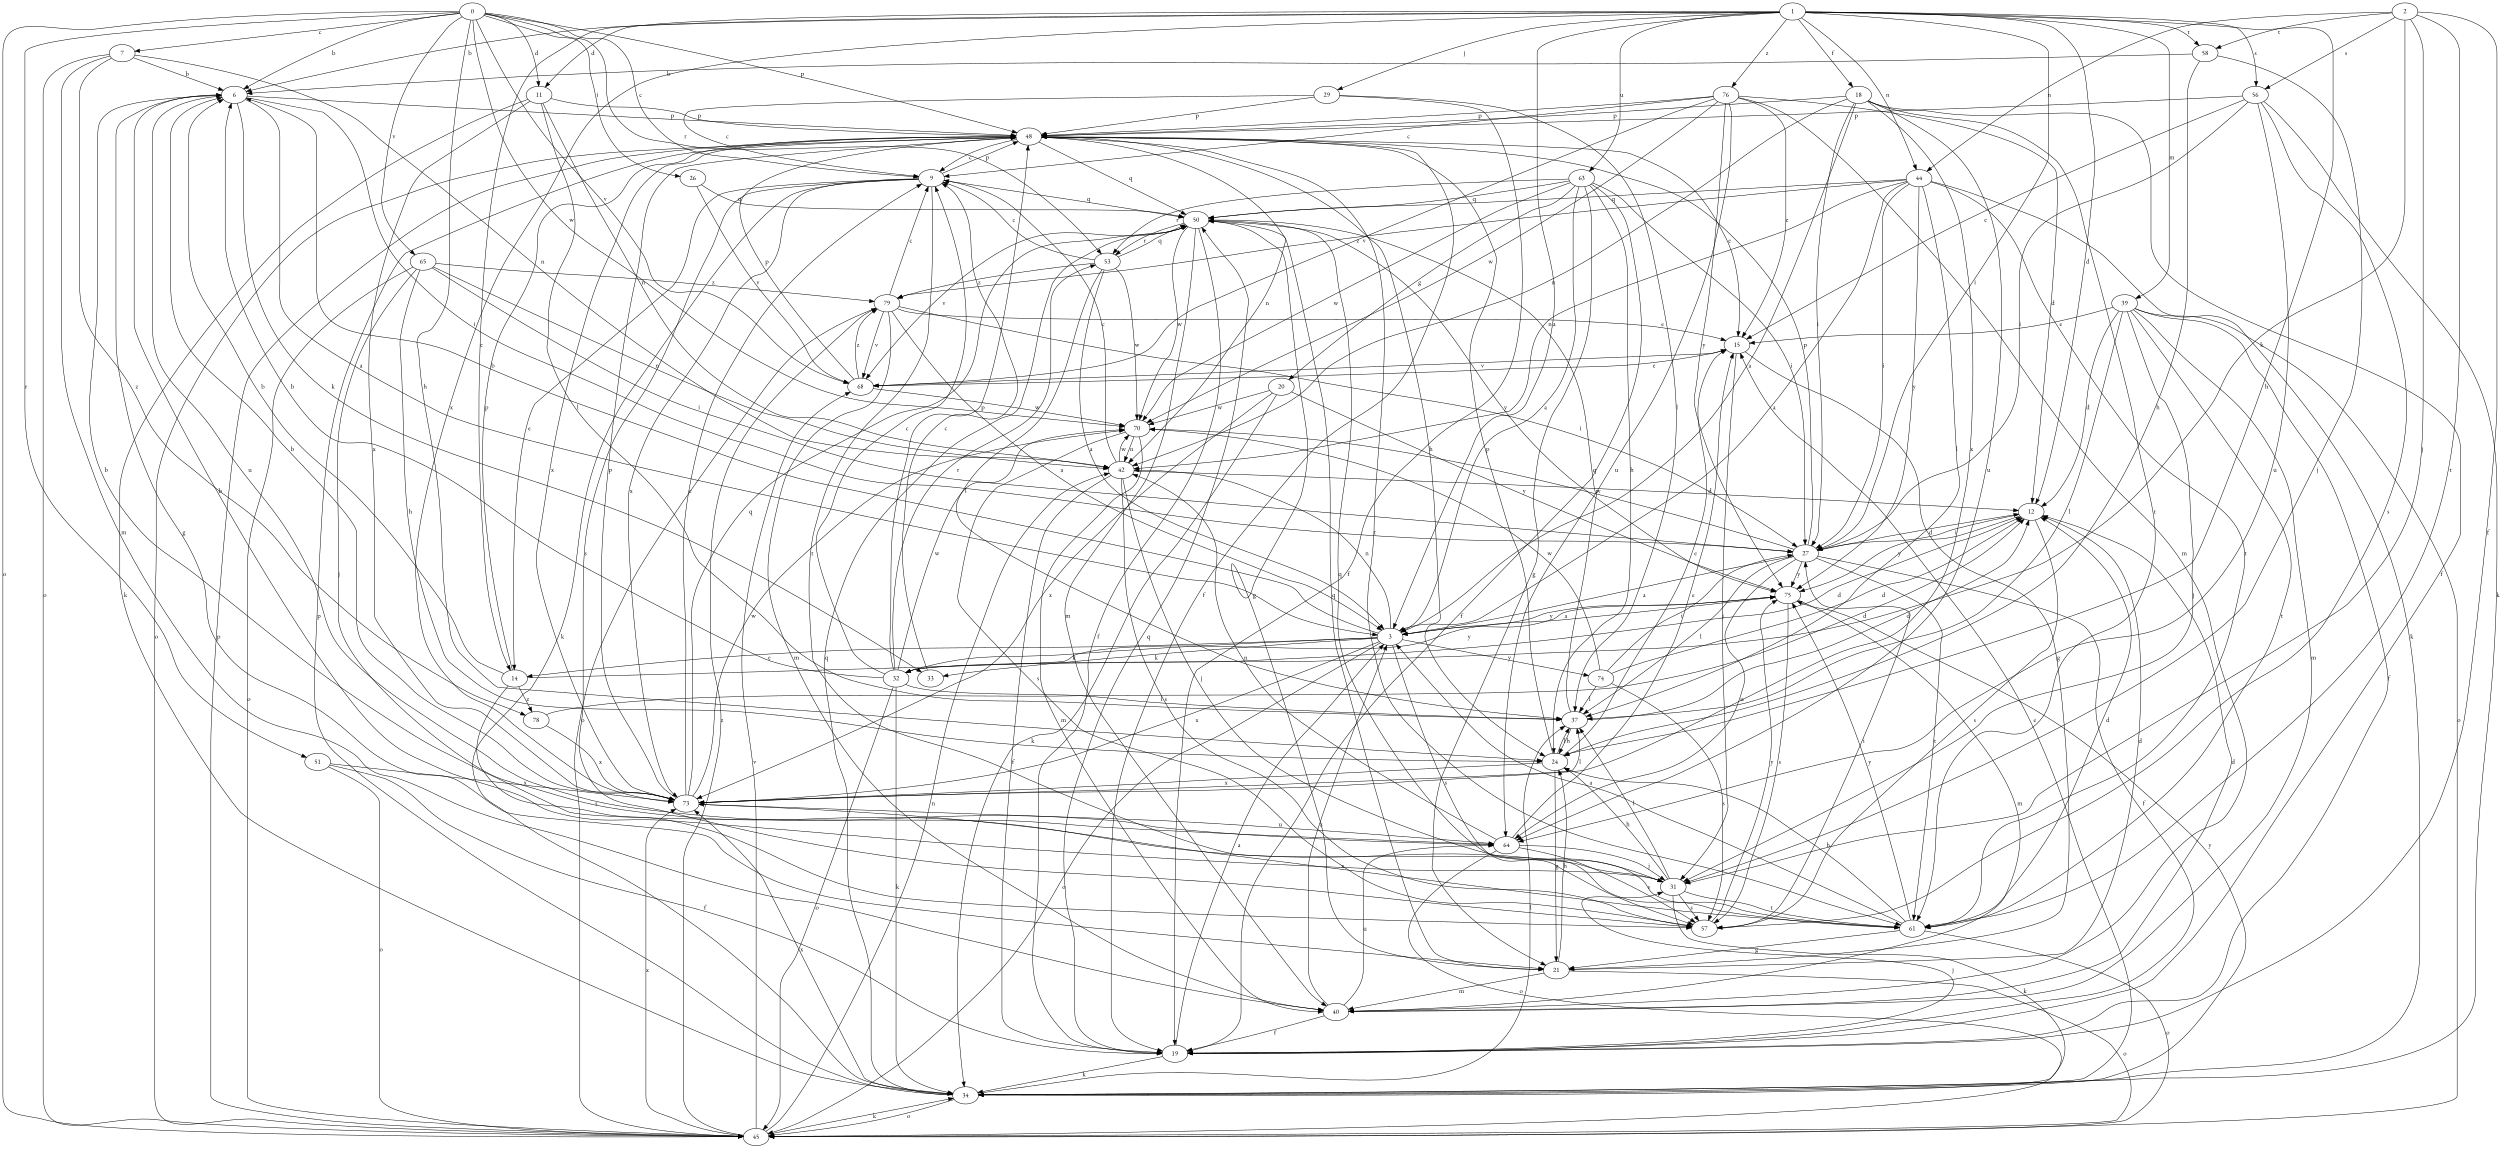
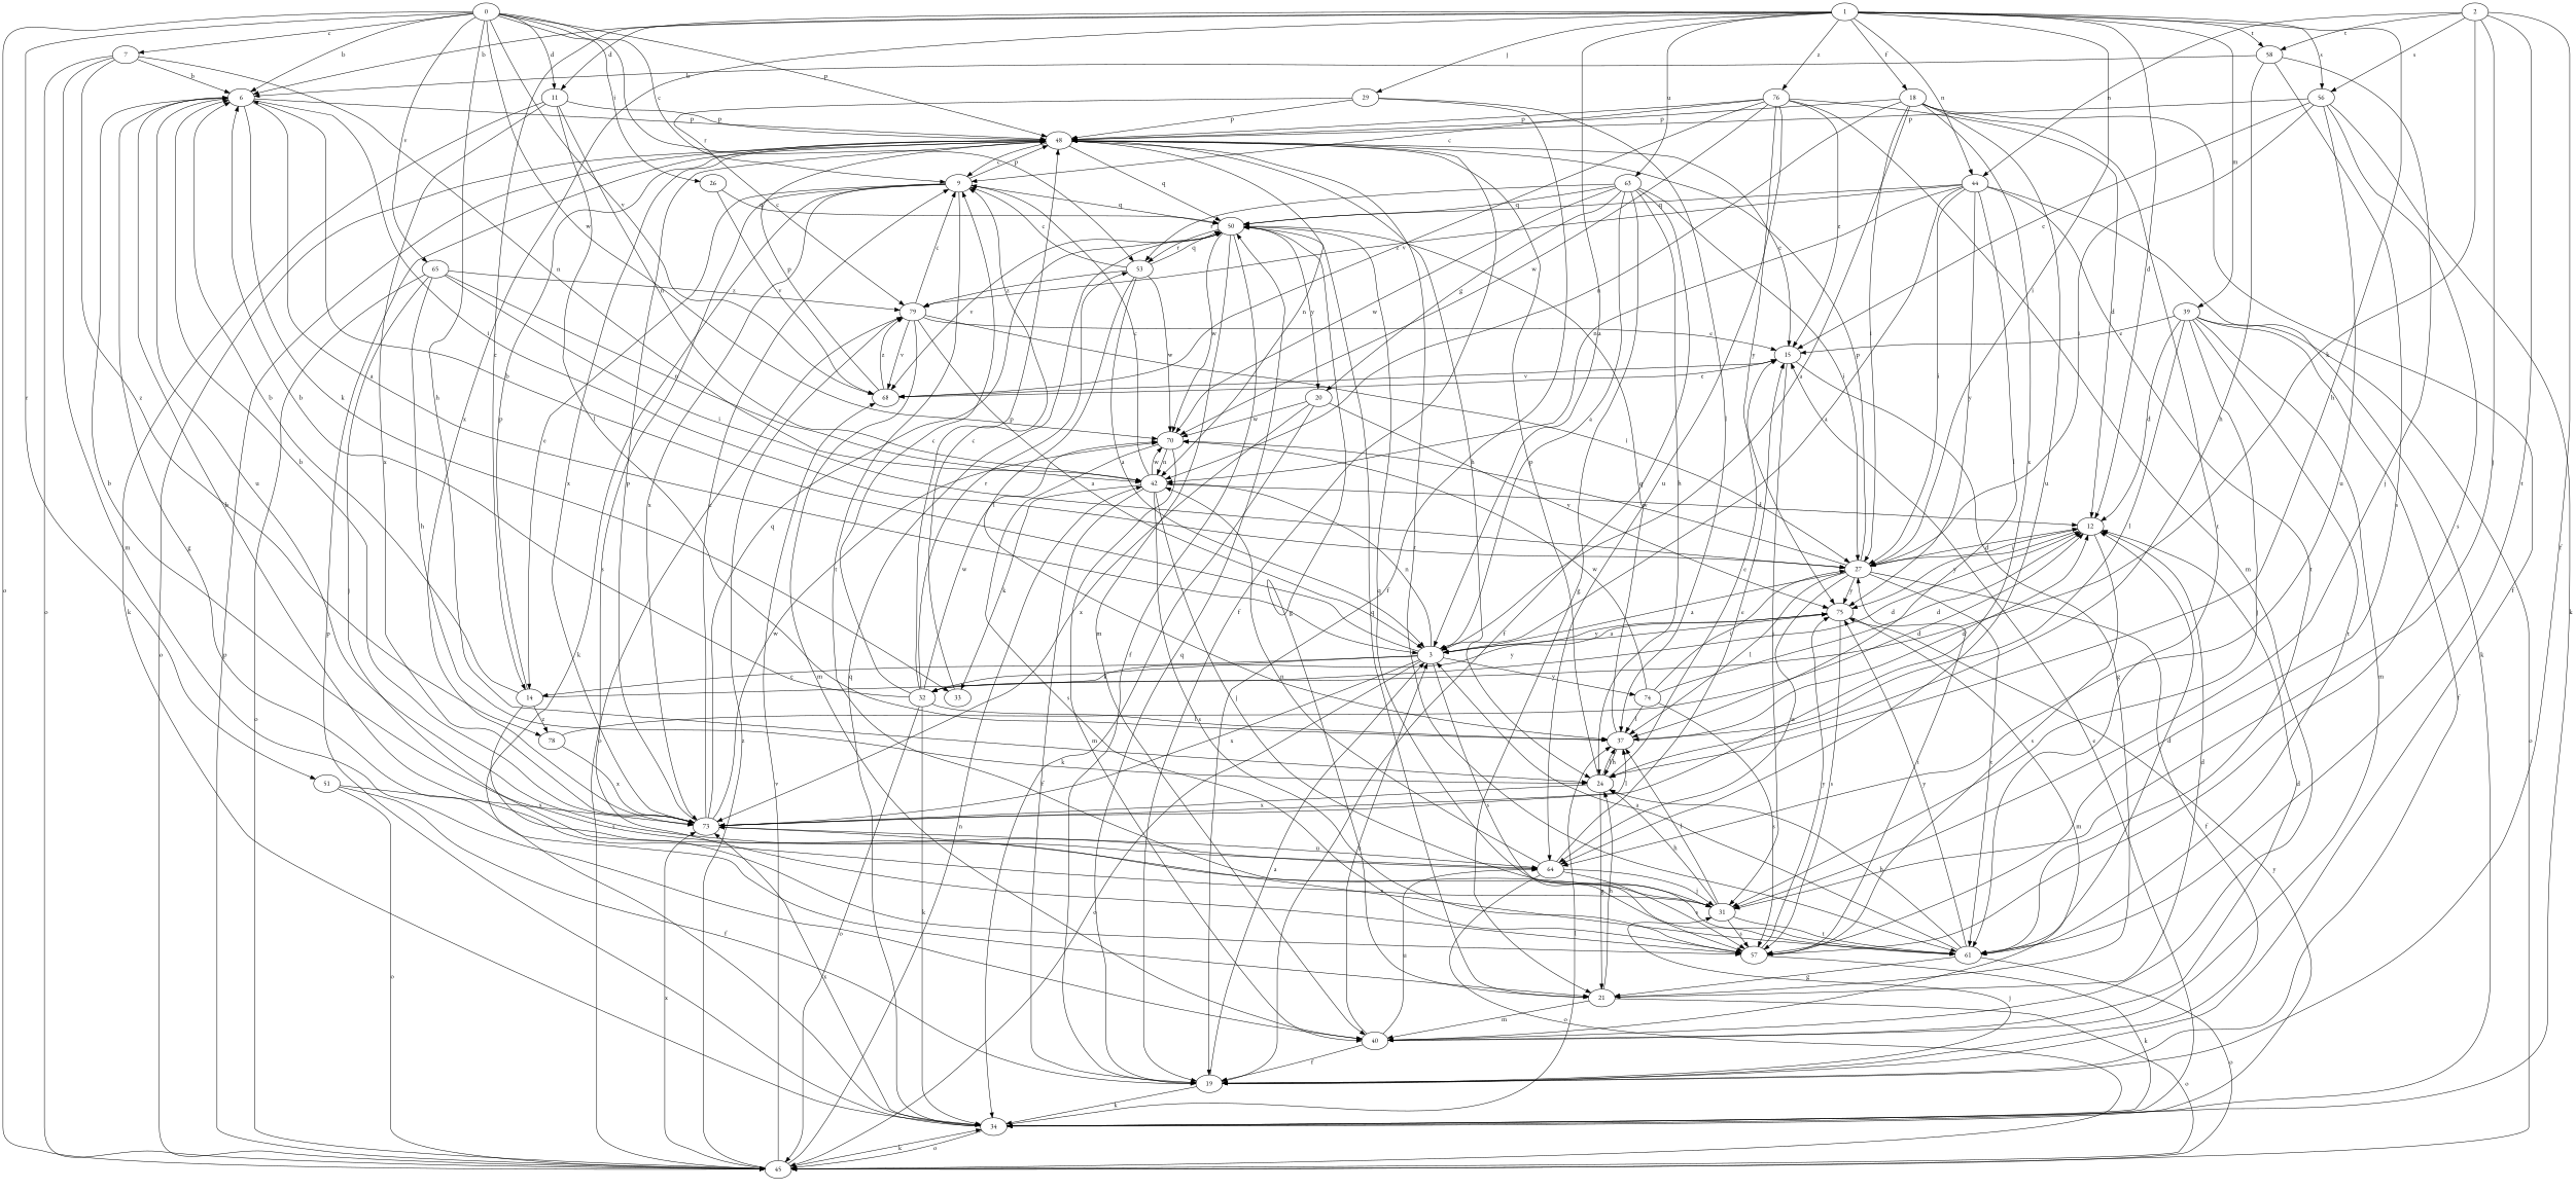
  strict digraph {
    fontname="EB Garamond"
    node [fontname="EB Garamond"]
    edge [fontname="EB Garamond"]
    0
    6
    7
    9
    11
    24
    26
    45
    48
    51
    53
    65
    68
    70
    3
    27
    33
    21
    64
    42
    40
    78
    14
    73
    61
    57
    34
    50
    37
    15
    79
    19
    31
    1
    12
    18
    29
    39
    n39 [label=44]
    56
    58
    63
    76
    32
    74
    75
    20
    2
    0 -> 6 [label=b]
    0 -> 7 [label=c]
    0 -> 9 [label=c]
    0 -> 11 [label=d]
    0 -> 24 [label=h]
    0 -> 26 [label=i]
    0 -> 45 [label=o]
    0 -> 48 [label=p]
    0 -> 51 [label=r]
    0 -> 53 [label=r]
    0 -> 65 [label=v]
    0 -> 68 [label=v]
    0 -> 70 [label=w]
    6 -> 48 [label=p]
    6 -> 3 [label=a]
    6 -> 27 [label=i]
    6 -> 33 [label=k]
    6 -> 21 [label=g]
    6 -> 64 [label=u]
    7 -> 6 [label=b]
    7 -> 45 [label=o]
    7 -> 42 [label=n]
    7 -> 40 [label=m]
    7 -> 78 [label=z]
    9 -> 48 [label=p]
    9 -> 14 [label=e]
    9 -> 73 [label=x]
    9 -> 61 [label=t]
    9 -> 57 [label=s]
    9 -> 34 [label=k]
    9 -> 50 [label=q]
    11 -> 48 [label=p]
    11 -> 42 [label=n]
    11 -> 73 [label=x]
    11 -> 34 [label=k]
    11 -> 37 [label=l]
    24 -> 48 [label=p]
    24 -> 21 [label=g]
    24 -> 73 [label=x]
    24 -> 37 [label=l]
    24 -> 15 [label=e]
    26 -> 68 [label=v]
    26 -> 50 [label=q]
    45 -> 48 [label=p]
    45 -> 68 [label=v]
    45 -> 42 [label=n]
    45 -> 73 [label=x]
    45 -> 34 [label=k]
    45 -> 79 [label=z]
    48 -> 9 [label=c]
    48 -> 24 [label=h]
    48 -> 45 [label=o]
    48 -> 42 [label=n]
    48 -> 73 [label=x]
    48 -> 61 [label=t]
    48 -> 50 [label=q]
    48 -> 15 [label=e]
    48 -> 19 [label=f]
    51 -> 45 [label=o]
    51 -> 73 [label=x]
    51 -> 19 [label=f]
    53 -> 9 [label=c]
    53 -> 70 [label=w]
    53 -> 3 [label=a]
    53 -> 50 [label=q]
    53 -> 37 [label=l]
    53 -> 79 [label=z]
    65 -> 24 [label=h]
    65 -> 45 [label=o]
    65 -> 27 [label=i]
    65 -> 42 [label=n]
    65 -> 79 [label=z]
    65 -> 31 [label=j]
    68 -> 48 [label=p]
-   68 -> 70 [label=w]
    68 -> 15 [label=e]
    68 -> 79 [label=z]
    70 -> 42 [label=n]
    70 -> 40 [label=m]
    70 -> 57 [label=s]
    3 -> 6 [label=b]
    3 -> 45 [label=o]
-   3 -> 33 [label=k]
+   42 -> 33 [label=k]
    3 -> 42 [label=n]
    3 -> 14 [label=e]
    3 -> 73 [label=x]
    3 -> 57 [label=s]
    3 -> 32 [label=k]
    3 -> 74 [label=y]
    3 -> 75 [label=y]
    27 -> 48 [label=p]
    27 -> 70 [label=w]
    27 -> 3 [label=a]
    27 -> 64 [label=u]
    27 -> 61 [label=t]
    27 -> 37 [label=l]
    27 -> 19 [label=f]
    27 -> 12 [label=d]
    27 -> 75 [label=y]
    33 -> 9 [label=c]
    21 -> 24 [label=h]
    21 -> 45 [label=o]
    21 -> 40 [label=m]
    21 -> 50 [label=q]
    21 -> 12 [label=d]
    64 -> 6 [label=b]
    64 -> 45 [label=o]
    64 -> 42 [label=n]
    64 -> 57 [label=s]
    64 -> 15 [label=e]
    64 -> 31 [label=j]
    42 -> 9 [label=c]
    42 -> 70 [label=w]
    42 -> 57 [label=s]
    42 -> 19 [label=f]
    42 -> 31 [label=j]
    42 -> 12 [label=d]
    40 -> 3 [label=z]
    40 -> 64 [label=u]
    40 -> 19 [label=f]
    40 -> 12 [label=d]
    78 -> 73 [label=x]
    78 -> 12 [label=d]
    14 -> 6 [label=b]
    14 -> 48 [label=p]
    14 -> 78 [label=z]
    14 -> 57 [label=s]
    14 -> 75 [label=y]
    73 -> 6 [label=b]
    73 -> 9 [label=c]
    73 -> 48 [label=p]
    73 -> 70 [label=w]
    73 -> 64 [label=u]
    73 -> 50 [label=q]
    73 -> 37 [label=l]
    61 -> 24 [label=h]
    61 -> 45 [label=o]
    61 -> 3 [label=a]
    61 -> 21 [label=g]
    61 -> 73 [label=x]
    61 -> 50 [label=q]
    61 -> 12 [label=d]
    61 -> 75 [label=y]
    57 -> 27 [label=i]
    57 -> 75 [label=y]
    34 -> 45 [label=o]
    34 -> 48 [label=p]
    34 -> 73 [label=x]
    34 -> 50 [label=q]
    34 -> 37 [label=l]
    34 -> 15 [label=e]
    34 -> 75 [label=y]
    50 -> 53 [label=r]
    50 -> 68 [label=v]
    50 -> 70 [label=w]
    50 -> 21 [label=g]
    50 -> 40 [label=m]
    50 -> 19 [label=f]
-   50 -> 75 [label=y]
+   50 -> 20 [label=y]
    37 -> 24 [label=h]
    37 -> 50 [label=q]
    37 -> 12 [label=d]
    15 -> 68 [label=v]
    15 -> 21 [label=g]
    15 -> 31 [label=j]
    79 -> 9 [label=c]
    79 -> 45 [label=o]
    79 -> 68 [label=v]
    79 -> 3 [label=a]
    79 -> 27 [label=i]
    79 -> 40 [label=m]
    79 -> 15 [label=e]
    19 -> 3 [label=a]
    19 -> 34 [label=k]
    19 -> 50 [label=q]
    19 -> 31 [label=j]
    31 -> 6 [label=b]
    31 -> 24 [label=h]
    31 -> 61 [label=t]
    31 -> 57 [label=s]
-   31 -> 34 [label=k]
+   57 -> 34 [label=k]
    31 -> 37 [label=l]
    1 -> 6 [label=b]
    1 -> 11 [label=d]
    1 -> 24 [label=h]
    1 -> 3 [label=a]
    1 -> 27 [label=i]
    1 -> 14 [label=e]
    1 -> 73 [label=x]
    1 -> 12 [label=d]
    1 -> 18 [label=f]
    1 -> 29 [label=j]
    1 -> 39 [label=m]
    1 -> n39 [label=n]
    1 -> 56 [label=s]
    1 -> 58 [label=t]
    1 -> 63 [label=u]
    1 -> 76 [label=z]
    12 -> 27 [label=i]
    12 -> 57 [label=s]
    12 -> 75 [label=y]
    18 -> 48 [label=p]
    18 -> 3 [label=a]
    18 -> 27 [label=i]
    18 -> 64 [label=u]
    18 -> 42 [label=n]
    18 -> 73 [label=x]
    18 -> 61 [label=t]
    18 -> 19 [label=f]
-   29 -> 9 [label=c]
+   29 -> 79 [label=c]
    29 -> 48 [label=p]
    29 -> 37 [label=l]
    29 -> 19 [label=f]
    39 -> 45 [label=o]
    39 -> 40 [label=m]
    39 -> 61 [label=t]
    39 -> 37 [label=l]
    39 -> 15 [label=e]
    39 -> 19 [label=f]
    39 -> 31 [label=j]
    39 -> 12 [label=d]
    n39 -> 3 [label=a]
    n39 -> 27 [label=i]
    n39 -> 42 [label=n]
    n39 -> 61 [label=t]
    n39 -> 34 [label=k]
    n39 -> 50 [label=q]
    n39 -> 37 [label=l]
    n39 -> 79 [label=z]
    n39 -> 75 [label=y]
    56 -> 48 [label=p]
    56 -> 27 [label=i]
    56 -> 64 [label=u]
    56 -> 57 [label=s]
    56 -> 34 [label=k]
    56 -> 15 [label=e]
    58 -> 6 [label=b]
    58 -> 24 [label=h]
+   58 -> 57 [label=s]
    58 -> 31 [label=j]
    63 -> 24 [label=h]
    63 -> 53 [label=r]
    63 -> 70 [label=w]
    63 -> 3 [label=a]
    63 -> 27 [label=i]
    63 -> 21 [label=g]
    63 -> 50 [label=q]
    63 -> 19 [label=f]
    63 -> 20 [label=g]
    76 -> 9 [label=c]
    76 -> 48 [label=p]
    76 -> 68 [label=v]
    76 -> 70 [label=w]
    76 -> 64 [label=u]
    76 -> 40 [label=m]
    76 -> 15 [label=e]
    76 -> 12 [label=d]
    76 -> 75 [label=y]
    32 -> 6 [label=b]
    32 -> 9 [label=c]
    32 -> 45 [label=o]
    32 -> 48 [label=p]
    32 -> 53 [label=r]
    32 -> 70 [label=w]
    32 -> 34 [label=k]
    32 -> 37 [label=l]
    32 -> 12 [label=d]
    74 -> 70 [label=w]
    74 -> 27 [label=i]
    74 -> 57 [label=s]
    74 -> 37 [label=l]
    74 -> 12 [label=d]
    75 -> 3 [label=a]
    75 -> 40 [label=m]
    75 -> 57 [label=s]
    20 -> 70 [label=w]
    20 -> 73 [label=x]
    20 -> 34 [label=k]
    20 -> 75 [label=y]
    2 -> 61 [label=t]
    2 -> 19 [label=f]
    2 -> 31 [label=j]
    2 -> n39 [label=n]
    2 -> 56 [label=s]
    2 -> 58 [label=t]
    2 -> 32 [label=k]
  }
